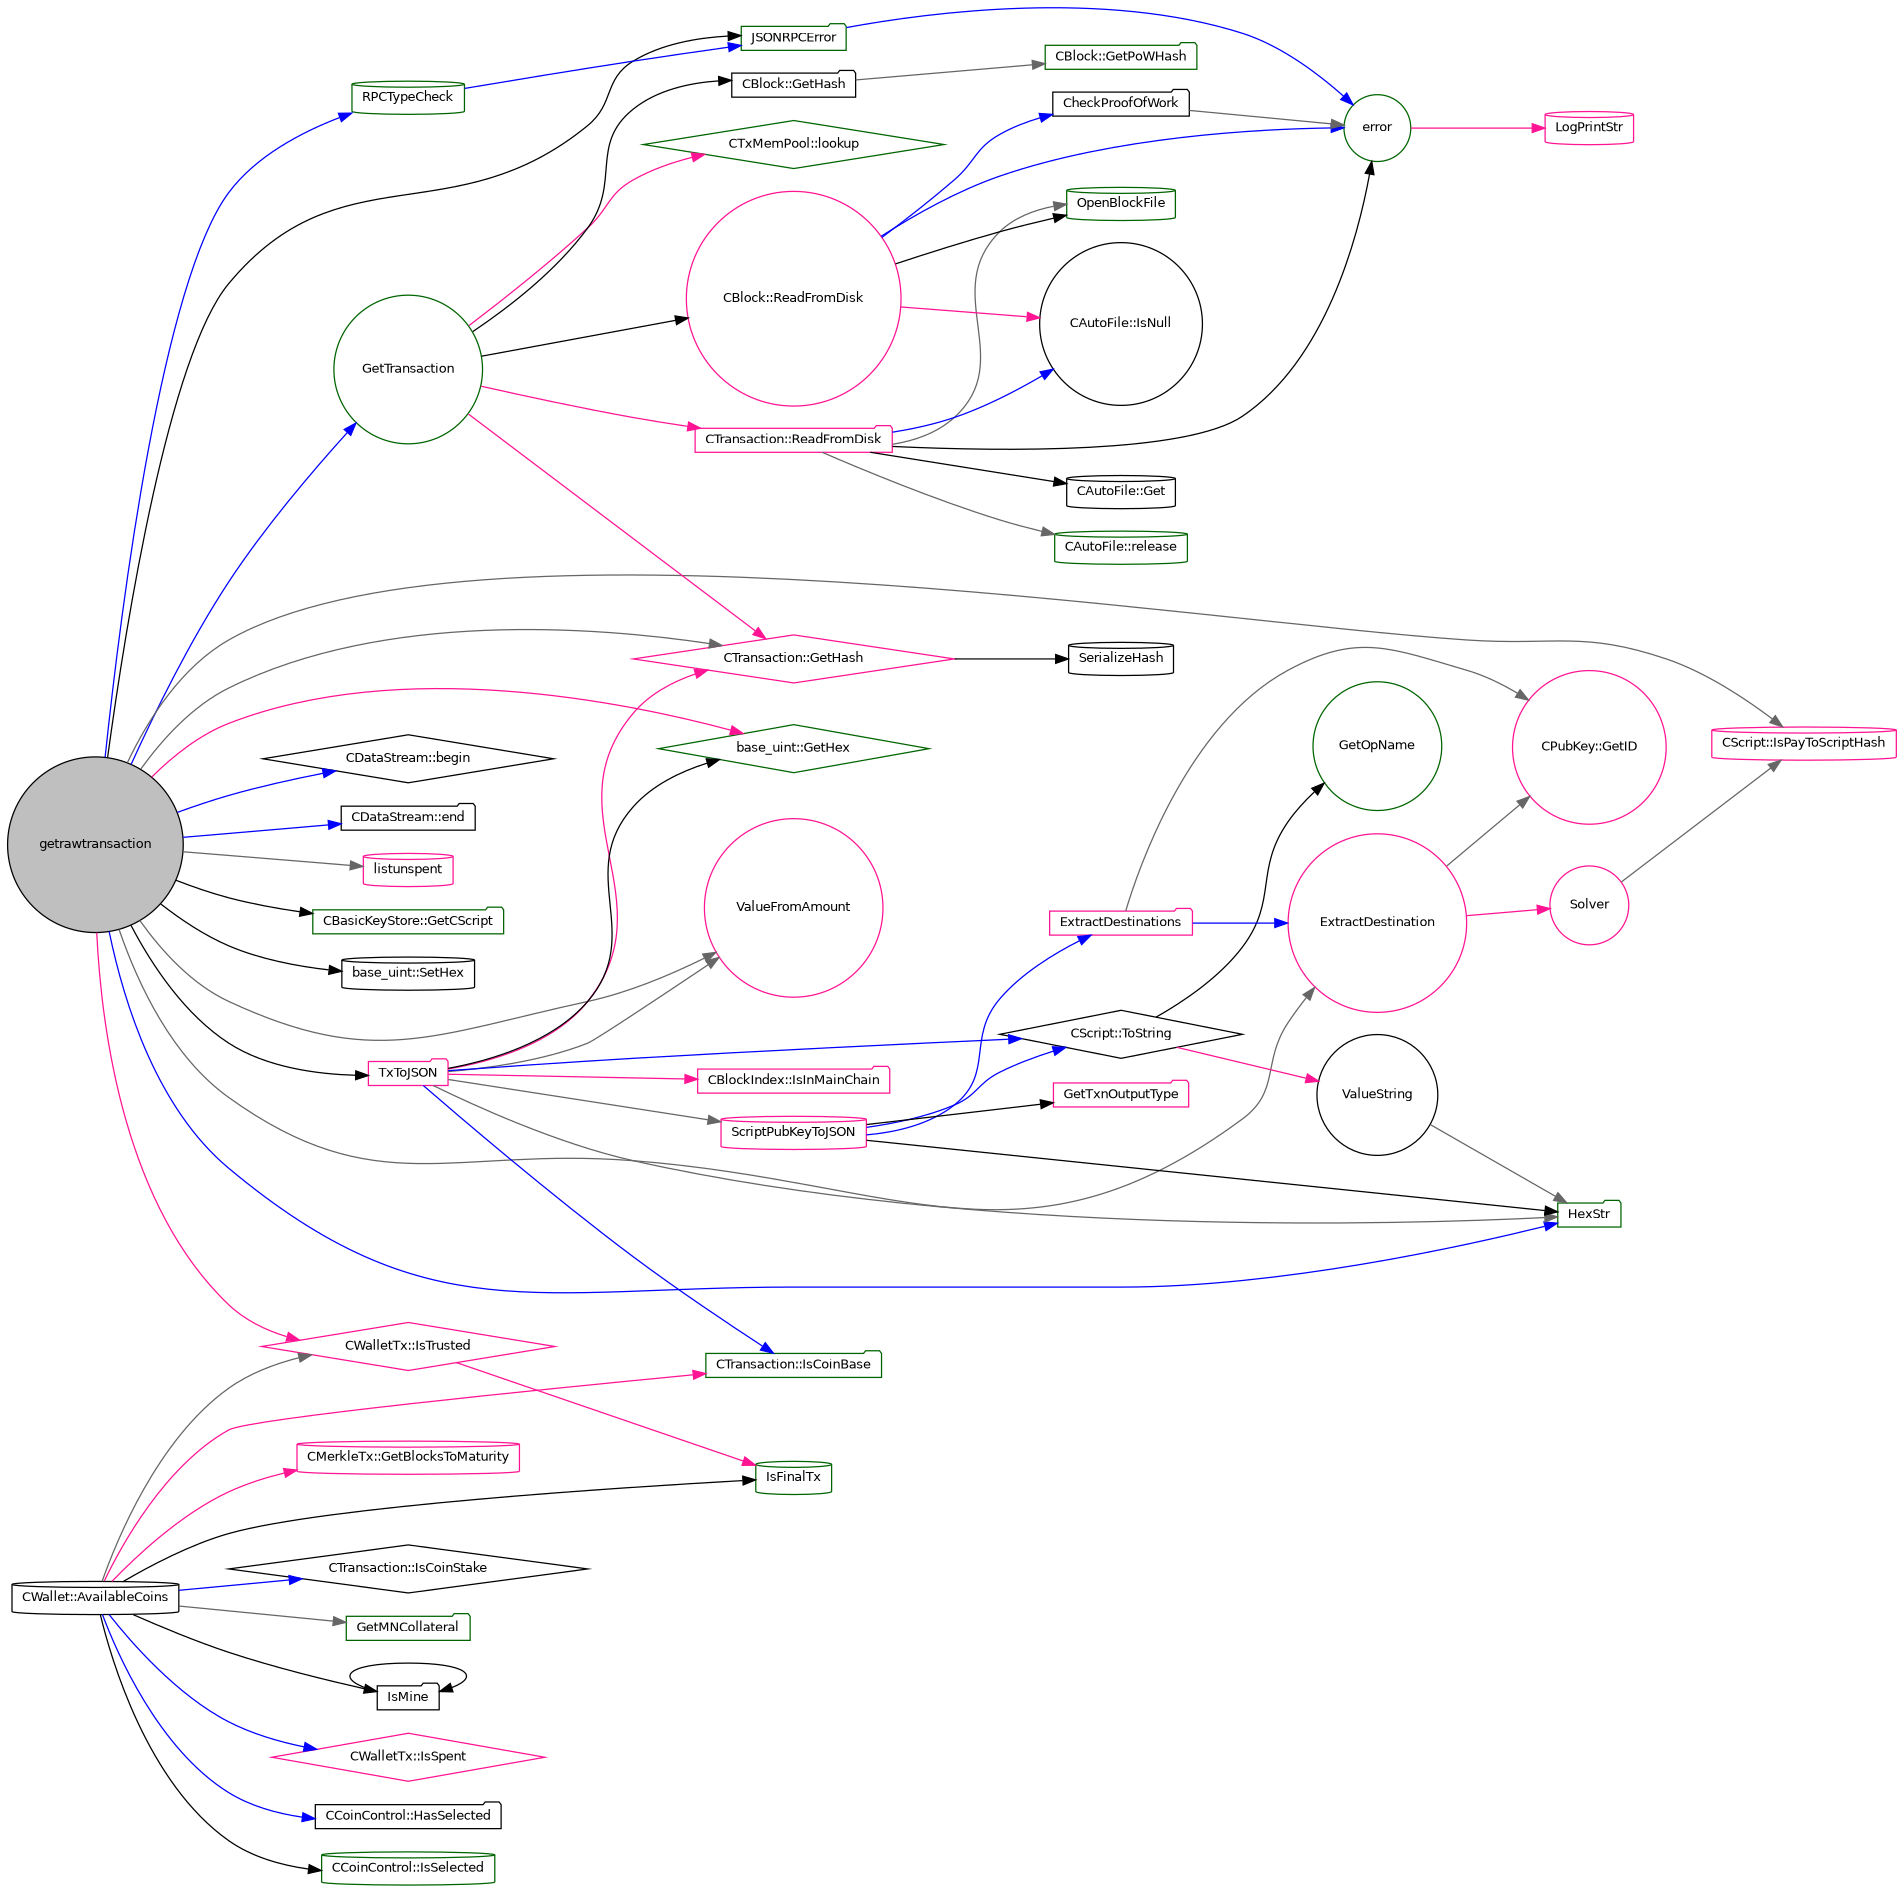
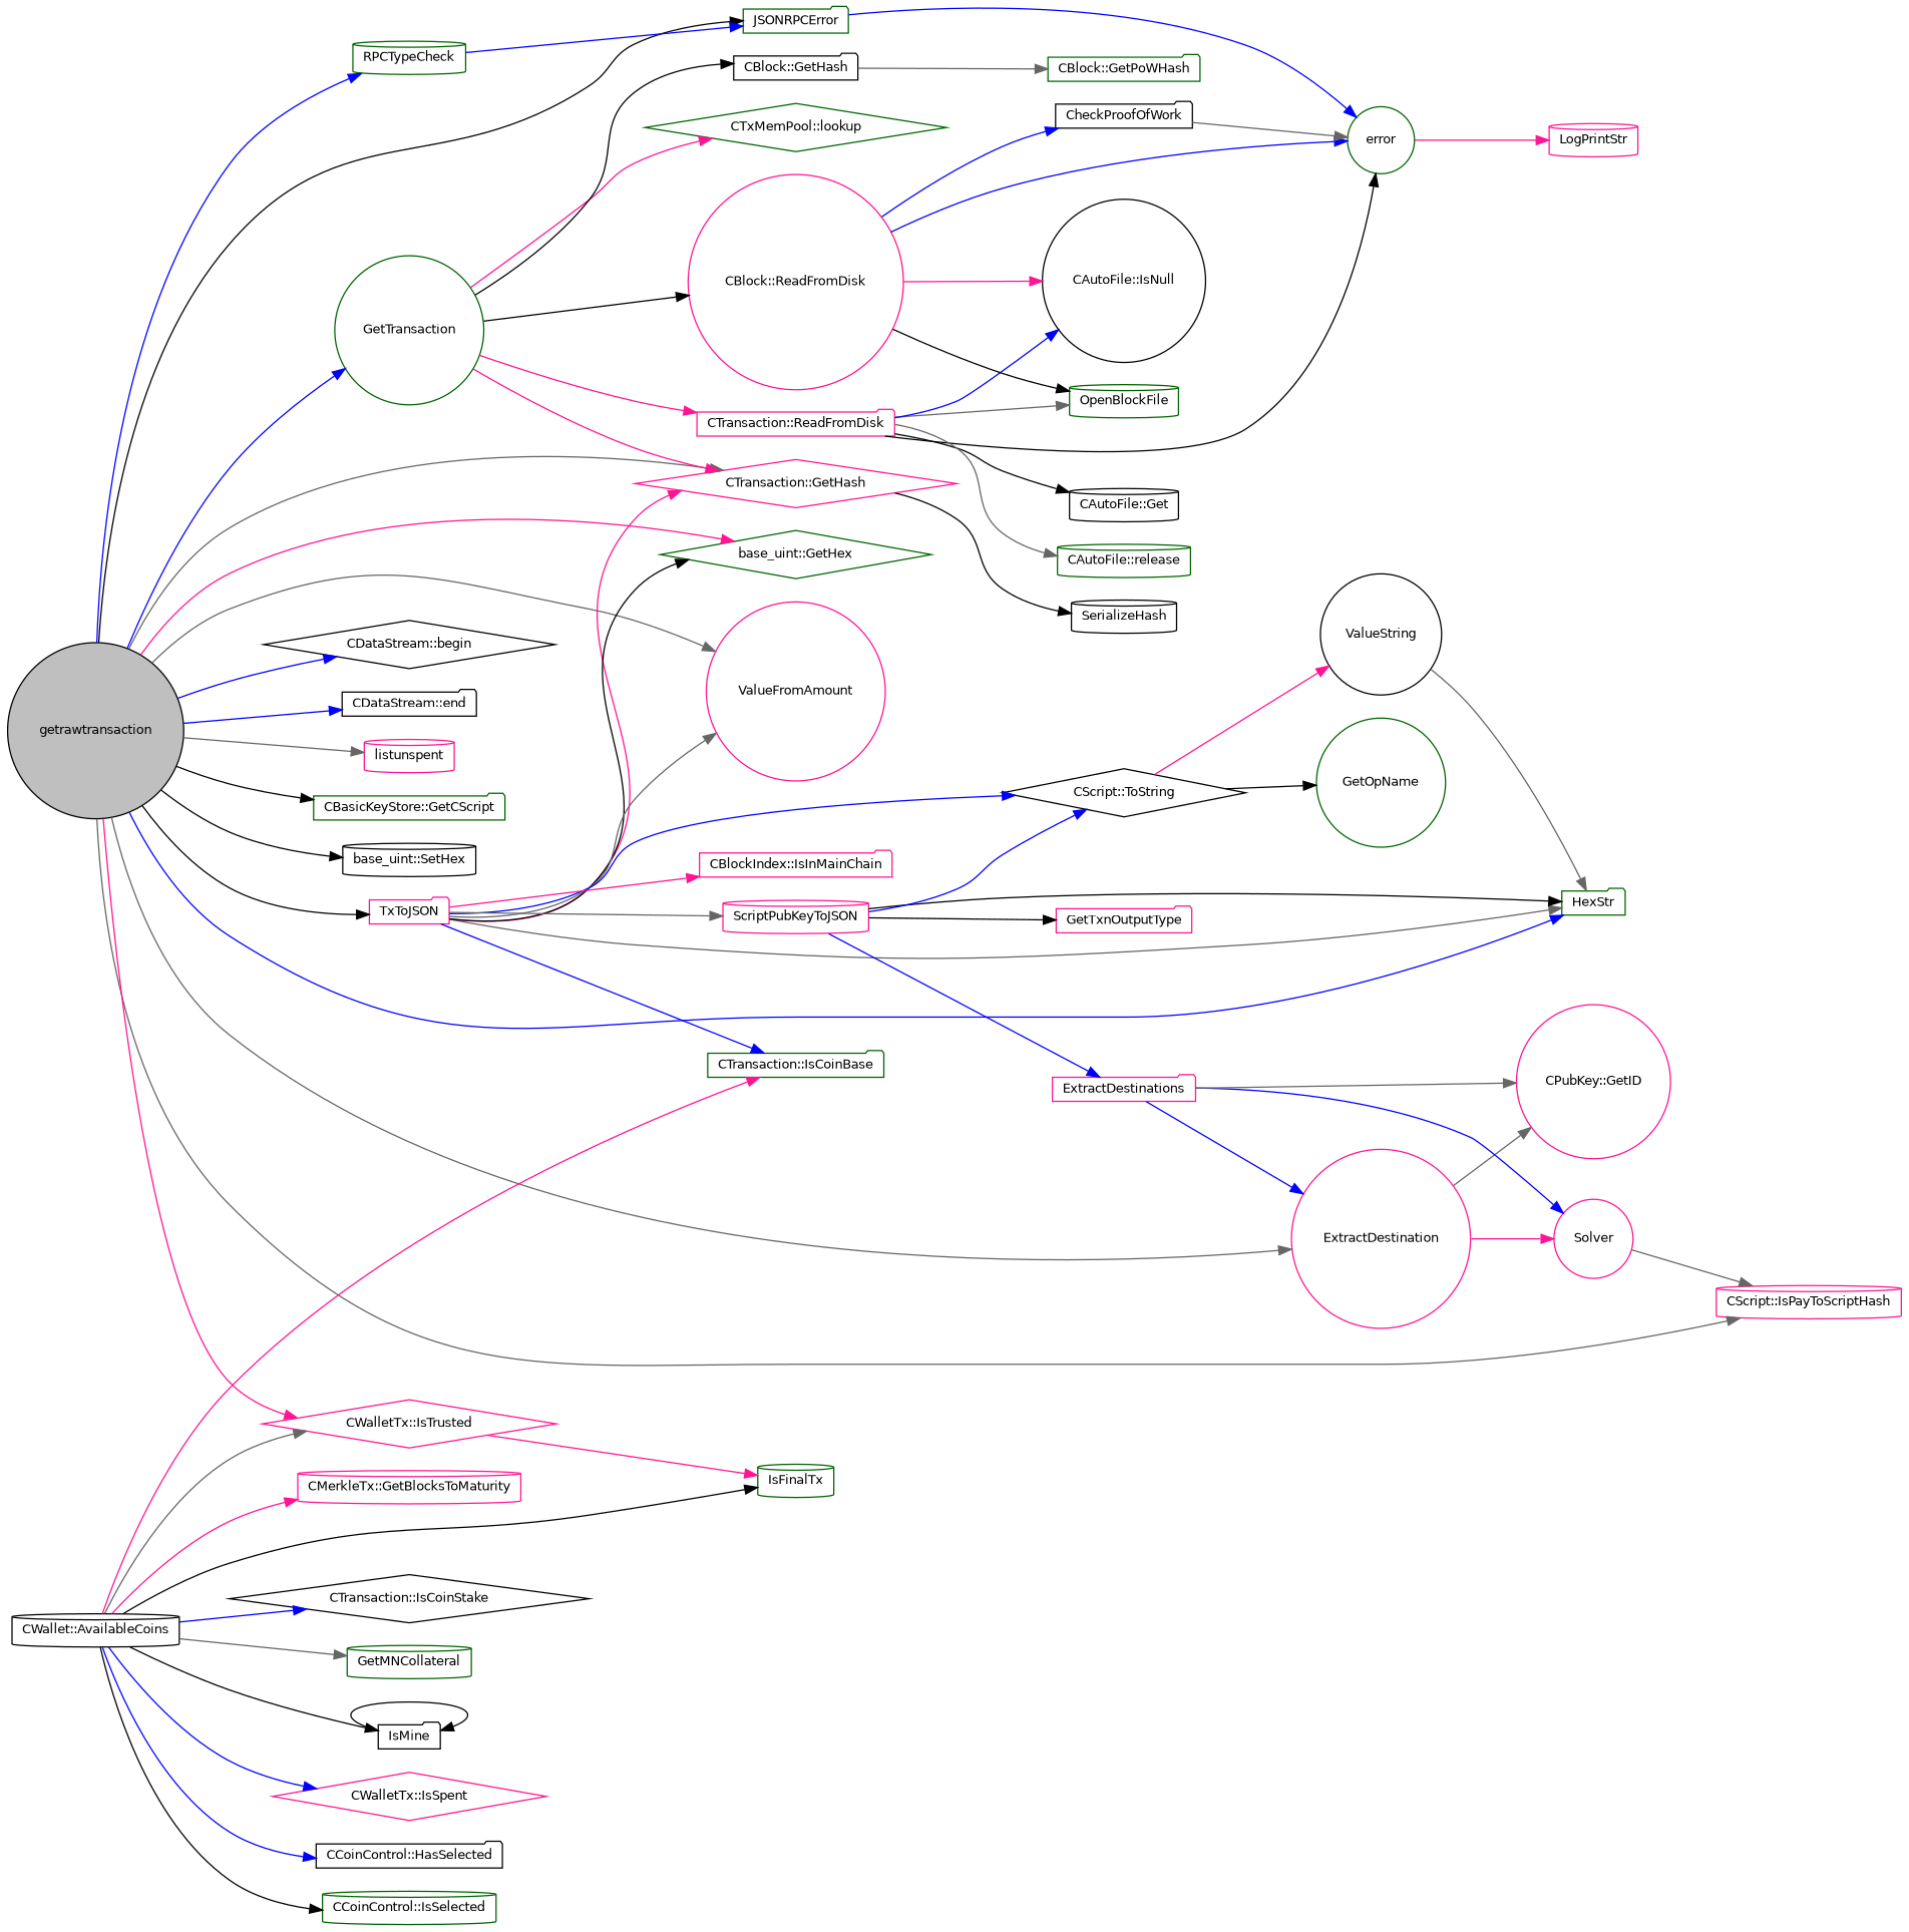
  digraph {
    rankdir=LR
    node [color=deeppink fillcolor=white fontname=Helvetica fontsize=10 shape=cylinder style=filled]
    edge [color=blue fontname=Helvetica fontsize=10 labelfontname=Helvetica labelfontsize=10 style=solid]
    n1 [color=black fillcolor=grey75 fontcolor=black height=0.2 label=getrawtransaction shape=circle width=0.4]
    n2 [color=black height=0.2 label="base_uint::SetHex" width=0.4]
    n3 [color=darkgreen height=0.2 label=GetTransaction shape=circle width=0.4]
    n4 [height=0.2 label="CTransaction::GetHash" shape=diamond width=0.4]
    n5 [color=darkgreen height=0.2 label=JSONRPCError shape=folder width=0.4]
    n6 [color=darkgreen height=0.2 label=HexStr shape=folder width=0.4]
    n7 [color=black height=0.2 label="CDataStream::begin" shape=diamond width=0.4]
    n8 [color=black height=0.2 label="CDataStream::end" shape=folder width=0.4]
    n9 [height=0.2 label=TxToJSON shape=folder width=0.4]
    n10 [color=darkgreen height=0.2 label="base_uint::GetHex" shape=diamond width=0.4]
    n11 [height=0.2 label=ValueFromAmount shape=circle width=0.4]
    n12 [height=0.2 label="CScript::IsPayToScriptHash" width=0.4]
    n13 [height=0.2 label=ExtractDestination shape=circle width=0.4]
    n14 [height=0.2 label=listunspent width=0.4]
    n15 [color=darkgreen height=0.2 label=RPCTypeCheck width=0.4]
    n16 [color=darkgreen height=0.2 label="CBasicKeyStore::GetCScript" shape=folder width=0.4]
    n17 [height=0.2 label="CWalletTx::IsTrusted" shape=diamond width=0.4]
    n18 [color=darkgreen height=0.2 label="CTxMemPool::lookup" shape=diamond width=0.4]
    n19 [height=0.2 label="CTransaction::ReadFromDisk" shape=folder width=0.4]
    n20 [height=0.2 label="CBlock::ReadFromDisk" shape=circle width=0.4]
    n21 [color=black height=0.2 label="CBlock::GetHash" shape=folder width=0.4]
    n22 [color=black height=0.2 label=SerializeHash width=0.4]
    n23 [color=darkgreen height=0.2 label=error shape=circle width=0.4]
    n24 [color=darkgreen height=0.2 label="CTransaction::IsCoinBase" shape=folder width=0.4]
    n25 [color=black height=0.2 label="CScript::ToString" shape=diamond width=0.4]
    n26 [height=0.2 label=ScriptPubKeyToJSON width=0.4]
    n27 [height=0.2 label="CBlockIndex::IsInMainChain" shape=folder width=0.4]
    n28 [height=0.2 label=Solver shape=circle width=0.4]
    n29 [height=0.2 label="CPubKey::GetID" shape=circle width=0.4]
    n30 [color=black height=0.2 label="CWallet::AvailableCoins" width=0.4]
    n31 [color=darkgreen height=0.2 label=IsFinalTx width=0.4]
    n32 [height=0.2 label="CMerkleTx::GetBlocksToMaturity" width=0.4]
    n33 [color=black height=0.2 label="CTransaction::IsCoinStake" shape=diamond width=0.4]
-   n34 [color=darkgreen height=0.2 label=GetMNCollateral shape=folder width=0.4]
+   n34 [color=darkgreen height=0.2 label=GetMNCollateral width=0.4]
    n35 [color=black height=0.2 label=IsMine shape=folder width=0.4]
    n36 [height=0.2 label="CWalletTx::IsSpent" shape=diamond width=0.4]
    n37 [color=black height=0.2 label="CCoinControl::HasSelected" shape=folder width=0.4]
    n38 [color=darkgreen height=0.2 label="CCoinControl::IsSelected" width=0.4]
    n39 [color=darkgreen height=0.2 label=OpenBlockFile width=0.4]
    n40 [color=black height=0.2 label="CAutoFile::IsNull" shape=circle width=0.4]
    n41 [color=black height=0.2 label="CAutoFile::Get" width=0.4]
    n42 [color=darkgreen height=0.2 label="CAutoFile::release" width=0.4]
    n43 [color=black height=0.2 label=CheckProofOfWork shape=folder width=0.4]
    n44 [color=darkgreen height=0.2 label="CBlock::GetPoWHash" shape=folder width=0.4]
    n45 [height=0.2 label=LogPrintStr width=0.4]
    n46 [color=black height=0.2 label=ValueString shape=circle width=0.4]
    n47 [color=darkgreen height=0.2 label=GetOpName shape=circle width=0.4]
    n48 [height=0.2 label=ExtractDestinations shape=folder width=0.4]
    n49 [height=0.2 label=GetTxnOutputType shape=folder width=0.4]
    n1 -> n2 [color=black]
    n1 -> n3
    n1 -> n4 [color=gray40]
    n1 -> n5 [color=black]
    n1 -> n6
    n1 -> n7
    n1 -> n8
    n1 -> n9 [color=black]
    n1 -> n10 [color=deeppink]
    n1 -> n11 [color=gray40]
    n1 -> n12 [color=gray40]
    n1 -> n13 [color=gray40]
    n1 -> n14 [color=gray40]
    n1 -> n15
    n1 -> n16 [color=black]
    n1 -> n17 [color=deeppink]
    n3 -> n4 [color=deeppink]
    n3 -> n18 [color=deeppink]
    n3 -> n19 [color=deeppink]
    n3 -> n20 [color=black]
    n3 -> n21 [color=black]
    n4 -> n22 [color=black]
    n5 -> n23
    n9 -> n4 [color=deeppink]
    n9 -> n6 [color=gray40]
    n9 -> n10 [color=black]
    n9 -> n11 [color=gray40]
    n9 -> n24
    n9 -> n25
    n9 -> n26 [color=gray40]
    n9 -> n27 [color=deeppink]
    n13 -> n28 [color=deeppink]
    n13 -> n29 [color=gray40]
    n15 -> n5
    n17 -> n31 [color=deeppink]
    n19 -> n23 [color=black]
    n19 -> n39 [color=gray40]
    n19 -> n40
    n19 -> n41 [color=black]
    n19 -> n42 [color=gray40]
    n20 -> n23
    n20 -> n39 [color=black]
    n20 -> n40 [color=deeppink]
    n20 -> n43
    n21 -> n44 [color=gray40]
    n23 -> n45 [color=deeppink]
    n25 -> n46 [color=deeppink]
    n25 -> n47 [color=black]
    n26 -> n6 [color=black]
    n26 -> n25
    n26 -> n48
    n26 -> n49 [color=black]
    n28 -> n12 [color=gray40]
    n30 -> n17 [color=gray40]
    n30 -> n24 [color=deeppink]
    n30 -> n31 [color=black]
    n30 -> n32 [color=deeppink]
    n30 -> n33
    n30 -> n34 [color=gray40]
    n30 -> n35 [color=black]
    n30 -> n36
    n30 -> n37
    n30 -> n38 [color=black]
    n35 -> n35 [color=black]
    n43 -> n23 [color=gray40]
    n46 -> n6 [color=gray40]
    n48 -> n13
+   n48 -> n28
    n48 -> n29 [color=gray40]
  }
